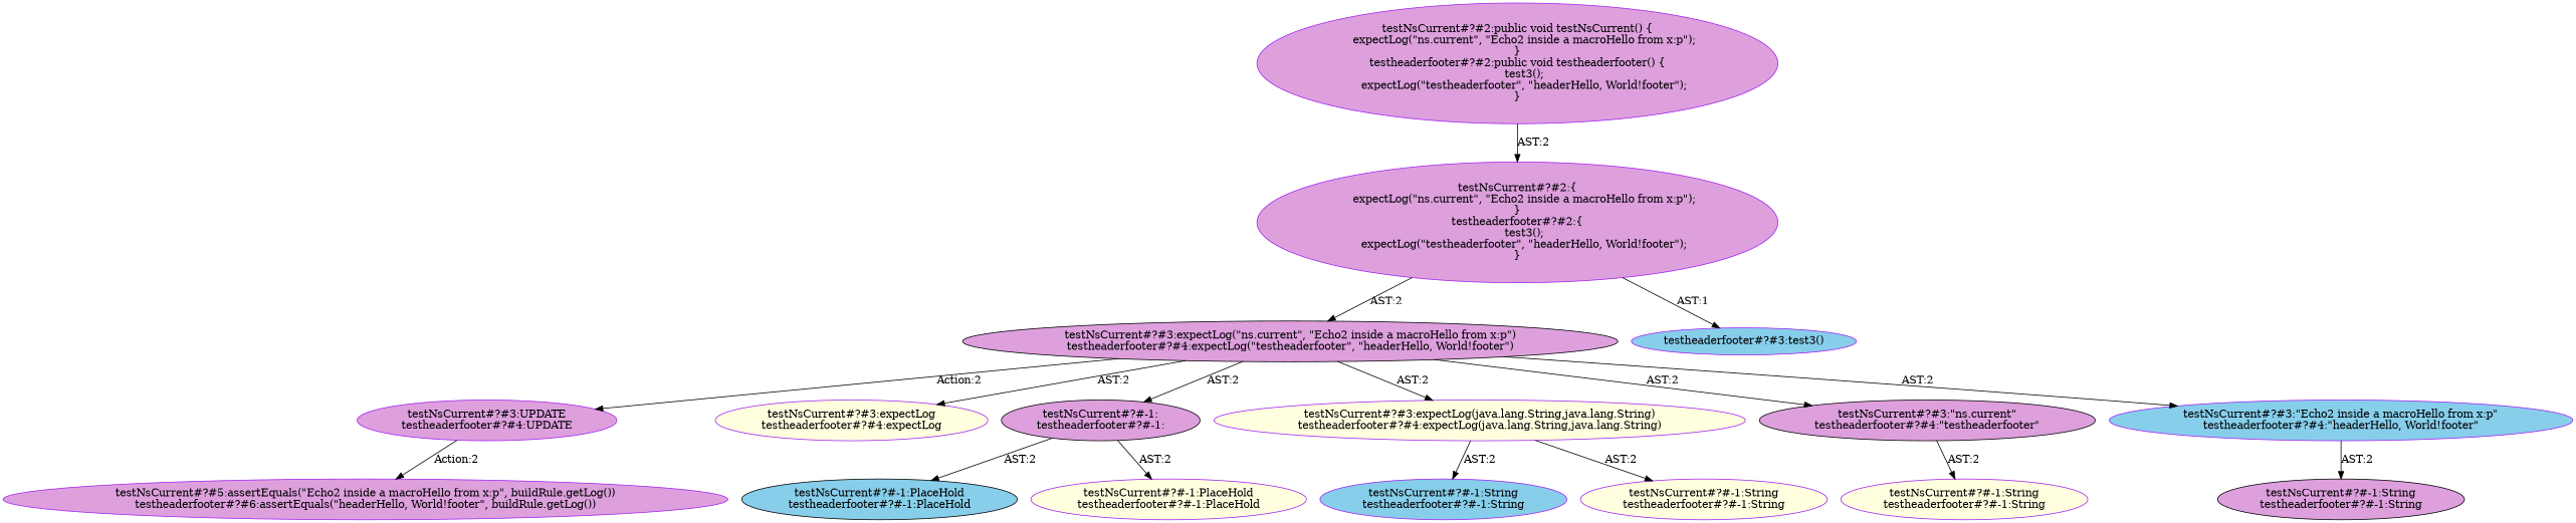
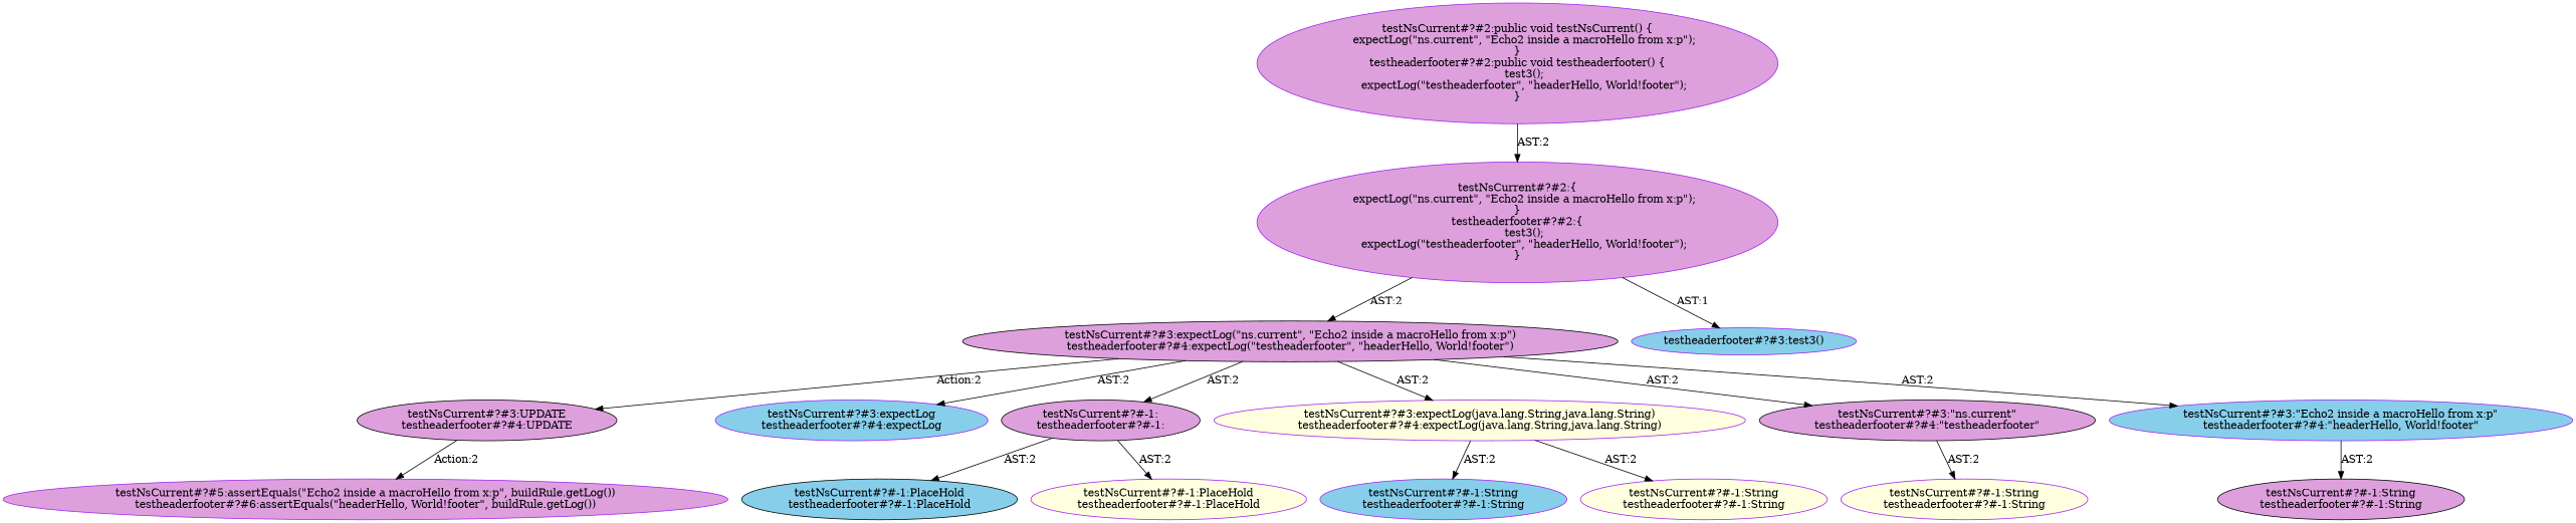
  digraph {
    node [color=purple fillcolor=plum shape=ellipse style=filled]
-   n1 [label="testNsCurrent#?#3:UPDATE\ntestheaderfooter#?#4:UPDATE"]
+   n1 [color=black label="testNsCurrent#?#3:UPDATE\ntestheaderfooter#?#4:UPDATE"]
    n2 [label="testNsCurrent#?#5:assertEquals(\"Echo2 inside a macroHello from x:p\", buildRule.getLog())\ntestheaderfooter#?#6:assertEquals(\"headerHello, World!footer\", buildRule.getLog())"]
    n3 [color=black label="testNsCurrent#?#3:expectLog(\"ns.current\", \"Echo2 inside a macroHello from x:p\")\ntestheaderfooter#?#4:expectLog(\"testheaderfooter\", \"headerHello, World!footer\")"]
-   n4 [fillcolor=lightyellow label="testNsCurrent#?#3:expectLog\ntestheaderfooter#?#4:expectLog"]
+   n4 [fillcolor=skyblue label="testNsCurrent#?#3:expectLog\ntestheaderfooter#?#4:expectLog"]
    n5 [color=black label="testNsCurrent#?#-1:\ntestheaderfooter#?#-1:"]
    n6 [fillcolor=lightyellow label="testNsCurrent#?#3:expectLog(java.lang.String,java.lang.String)\ntestheaderfooter#?#4:expectLog(java.lang.String,java.lang.String)"]
    n7 [color=black label="testNsCurrent#?#3:\"ns.current\"\ntestheaderfooter#?#4:\"testheaderfooter\""]
    n8 [fillcolor=skyblue label="testNsCurrent#?#3:\"Echo2 inside a macroHello from x:p\"\ntestheaderfooter#?#4:\"headerHello, World!footer\""]
    n9 [color=black fillcolor=skyblue label="testNsCurrent#?#-1:PlaceHold\ntestheaderfooter#?#-1:PlaceHold"]
    n10 [fillcolor=lightyellow label="testNsCurrent#?#-1:PlaceHold\ntestheaderfooter#?#-1:PlaceHold"]
    n11 [fillcolor=skyblue label="testNsCurrent#?#-1:String\ntestheaderfooter#?#-1:String"]
    n12 [fillcolor=lightyellow label="testNsCurrent#?#-1:String\ntestheaderfooter#?#-1:String"]
    n13 [fillcolor=lightyellow label="testNsCurrent#?#-1:String\ntestheaderfooter#?#-1:String"]
    n14 [color=black label="testNsCurrent#?#-1:String\ntestheaderfooter#?#-1:String"]
    n15 [label="testNsCurrent#?#2:\{\n    expectLog(\"ns.current\", \"Echo2 inside a macroHello from x:p\");\n\}\ntestheaderfooter#?#2:\{\n    test3();\n    expectLog(\"testheaderfooter\", \"headerHello, World!footer\");\n\}"]
    n16 [fillcolor=skyblue label="testheaderfooter#?#3:test3()"]
    n17 [label="testNsCurrent#?#2:public void testNsCurrent() \{\n    expectLog(\"ns.current\", \"Echo2 inside a macroHello from x:p\");\n\}\ntestheaderfooter#?#2:public void testheaderfooter() \{\n    test3();\n    expectLog(\"testheaderfooter\", \"headerHello, World!footer\");\n\}"]
    n1 -> n2 [label="Action:2"]
    n3 -> n1 [label="Action:2"]
    n3 -> n4 [label="AST:2"]
    n3 -> n5 [label="AST:2"]
    n3 -> n6 [label="AST:2"]
    n3 -> n7 [label="AST:2"]
    n3 -> n8 [label="AST:2"]
    n5 -> n9 [label="AST:2"]
    n5 -> n10 [label="AST:2"]
    n6 -> n11 [label="AST:2"]
    n6 -> n12 [label="AST:2"]
    n7 -> n13 [label="AST:2"]
    n8 -> n14 [label="AST:2"]
    n15 -> n3 [label="AST:2"]
    n15 -> n16 [label="AST:1"]
    n17 -> n15 [label="AST:2"]
  }
